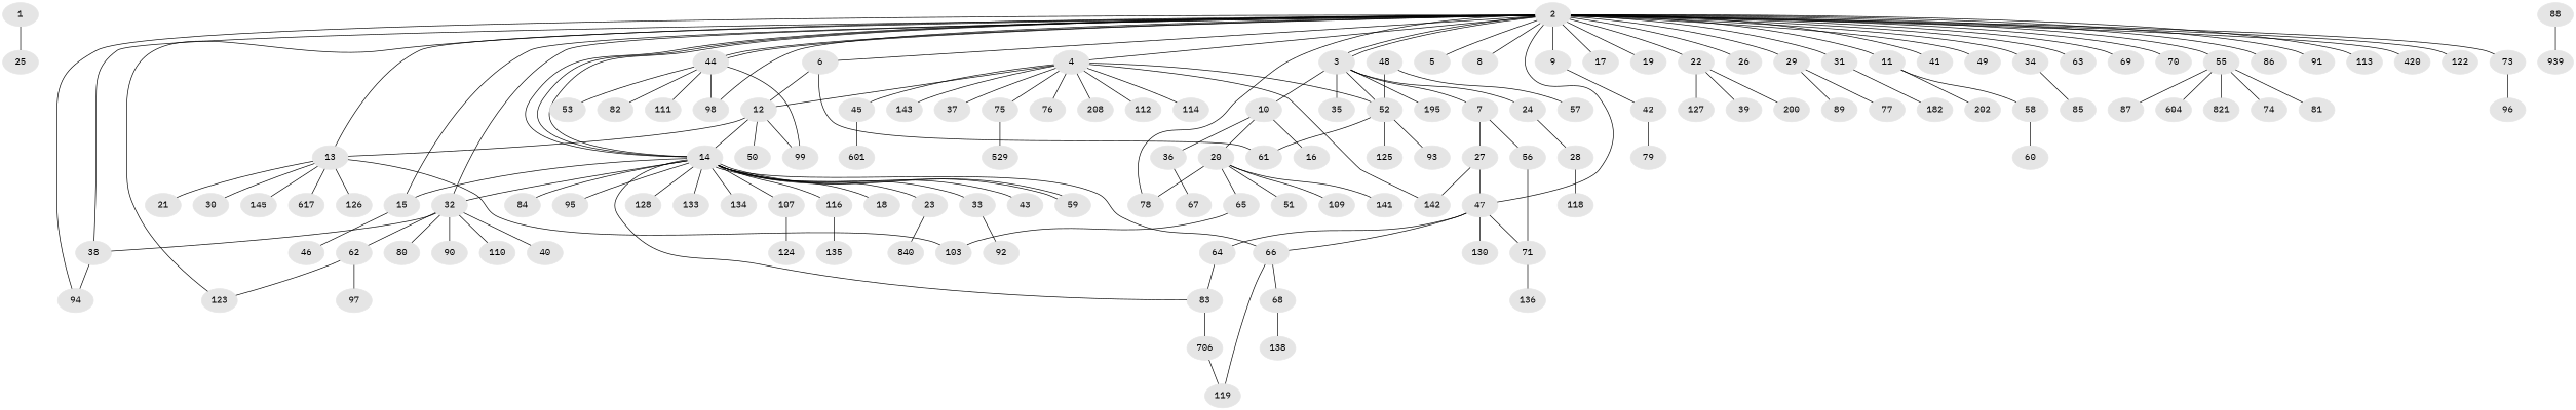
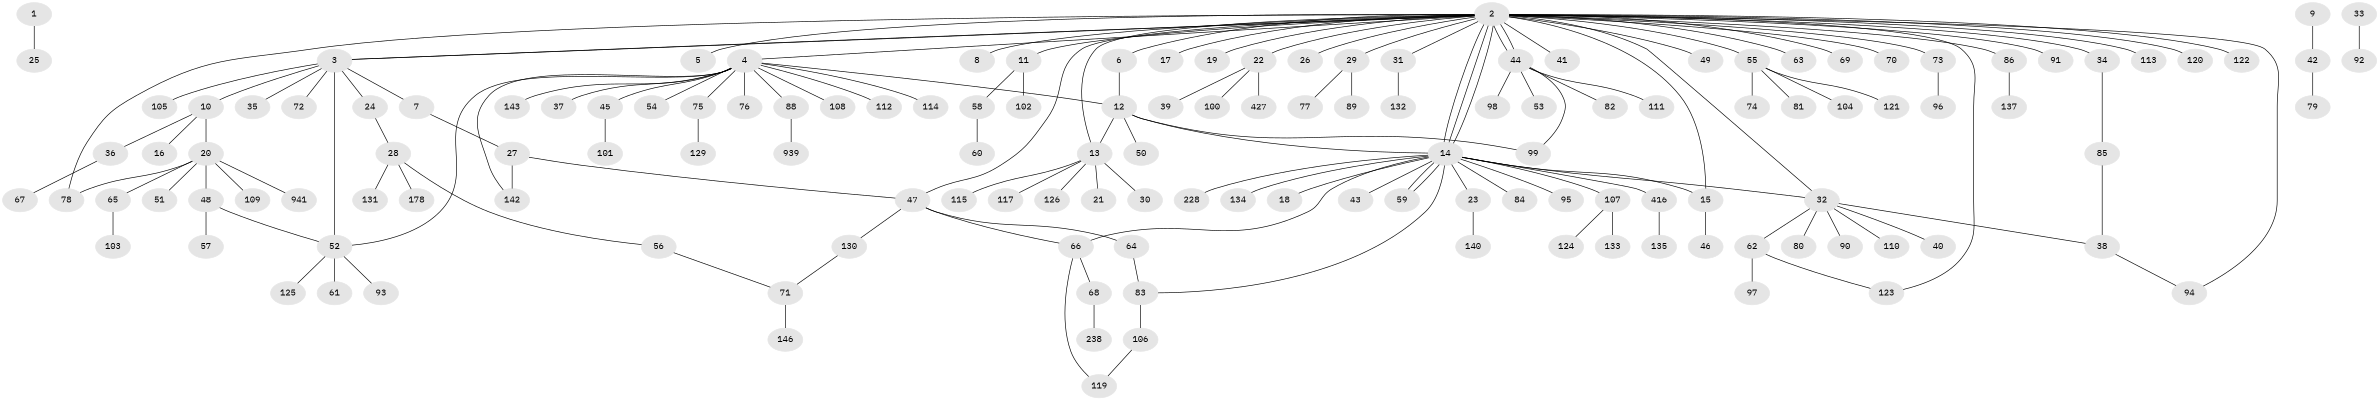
  graph {
    fontname="IBM Plex Mono"
    node [color=gray90 fontname="IBM Plex Mono" style=filled]
    edge [fontname="IBM Plex Mono"]
    1
    25
    2
    3
    4
    5
    6
    8
    9
    11
    13
    14
    15
    17
    19
    22
    26
    29
    31
    32
    34
    38
    41
    44
    47
    49
    55
    63
    69
    70
    73
    78
    86
    91
    94
    98
    113
-   120 [label=420]
+   120
    122
    123
    7
    10
    24
    35
    52
-   105 [label=195]
+   72
+   105
    12
    37
    45
+   54
    75
    76
    88
-   108 [label=208]
+   108
    112
    114
    142
    143
    61
    42
    58
-   102 [label=202]
+   102
    21
    30
    103
-   115 [label=145]
-   117 [label=617]
+   115
+   117
    126
    18
    23
    33
    43
    59
    66
    83
    84
    95
    107
-   116
-   128
+   116 [label=416]
+   128 [label=228]
    133
    134
    46
    39
-   100 [label=200]
-   127
+   100
+   127 [label=427]
    77
    89
-   132 [label=182]
+   132
    40
    62
    80
    90
    110
    85
    99
    53
    82
    111
    64
    71
    130
    74
    81
-   87
-   104 [label=604]
-   121 [label=821]
+   104
+   121
    96
+   137
    27
    16
    20
    36
    28
    93
    125
    50
-   101 [label=601]
-   129 [label=529]
+   101
+   129
    n121 [label=939]
    79
    48
    51
    65
    109
-   141
+   141 [label=941]
    67
    60
-   140 [label=840]
+   140
    92
    68
    119
-   106 [label=706]
+   106
    124
    135
    57
    56
-   118
+   118 [label=178]
+   131
    97
-   136
-   138
+   136 [label=146]
+   138 [label=238]
    1 -- 25
    2 -- 3
    2 -- 3
    2 -- 4
    2 -- 5
    2 -- 6
    2 -- 8
-   2 -- 9
    2 -- 11
    2 -- 13
    2 -- 14
    2 -- 14
    2 -- 14
    2 -- 15
    2 -- 17
    2 -- 19
    2 -- 22
    2 -- 26
    2 -- 29
    2 -- 31
    2 -- 32
    2 -- 34
-   2 -- 38
+   85 -- 38
    2 -- 41
    2 -- 44
    2 -- 44
    2 -- 47
    2 -- 49
    2 -- 55
    2 -- 63
    2 -- 69
    2 -- 70
    2 -- 73
    2 -- 78
    2 -- 86
    2 -- 91
    2 -- 94
-   2 -- 98
    2 -- 113
    2 -- 120
    2 -- 122
    2 -- 123
    3 -- 7
    3 -- 10
    3 -- 24
    3 -- 35
    3 -- 52
+   3 -- 72
    3 -- 105
    4 -- 52
    4 -- 12
    4 -- 37
    4 -- 45
+   4 -- 54
    4 -- 75
    4 -- 76
+   4 -- 88
    4 -- 108
    4 -- 112
    4 -- 114
    4 -- 142
    4 -- 143
    6 -- 12
-   6 -- 61
    9 -- 42
    11 -- 58
    11 -- 102
    13 -- 21
    13 -- 30
-   13 -- 103
    13 -- 115
    13 -- 117
    13 -- 126
    14 -- 15
    14 -- 32
    14 -- 18
    14 -- 23
-   14 -- 33
    14 -- 43
    14 -- 59
    14 -- 59
    14 -- 66
    14 -- 83
    14 -- 84
    14 -- 95
    14 -- 107
    14 -- 116
    14 -- 128
-   14 -- 133
+   107 -- 133
    14 -- 134
    15 -- 46
    22 -- 39
    22 -- 100
    22 -- 127
    29 -- 77
    29 -- 89
    31 -- 132
    32 -- 38
    32 -- 40
    32 -- 62
    32 -- 80
    32 -- 90
    32 -- 110
    34 -- 85
    38 -- 94
    44 -- 98
    44 -- 99
    44 -- 53
    44 -- 82
    44 -- 111
    47 -- 66
    47 -- 64
-   47 -- 71
+   130 -- 71
    47 -- 130
    55 -- 74
    55 -- 81
-   55 -- 87
    55 -- 104
    55 -- 121
    73 -- 96
+   86 -- 137
    7 -- 27
    10 -- 16
    10 -- 20
    10 -- 36
    24 -- 28
    52 -- 61
    52 -- 93
    52 -- 125
    12 -- 13
    12 -- 14
    12 -- 99
    12 -- 50
    45 -- 101
    75 -- 129
    88 -- n121
    42 -- 79
    58 -- 60
    23 -- 140
    33 -- 92
    66 -- 68
    66 -- 119
    83 -- 106
    107 -- 124
    116 -- 135
    62 -- 123
    62 -- 97
    64 -- 83
    71 -- 136
    27 -- 47
    27 -- 142
    20 -- 78
+   20 -- 48
    20 -- 51
    20 -- 65
    20 -- 109
    20 -- 141
    36 -- 67
-   7 -- 56
+   28 -- 56
    28 -- 118
+   28 -- 131
    48 -- 52
    48 -- 57
    65 -- 103
    68 -- 138
    106 -- 119
    56 -- 71
  }
